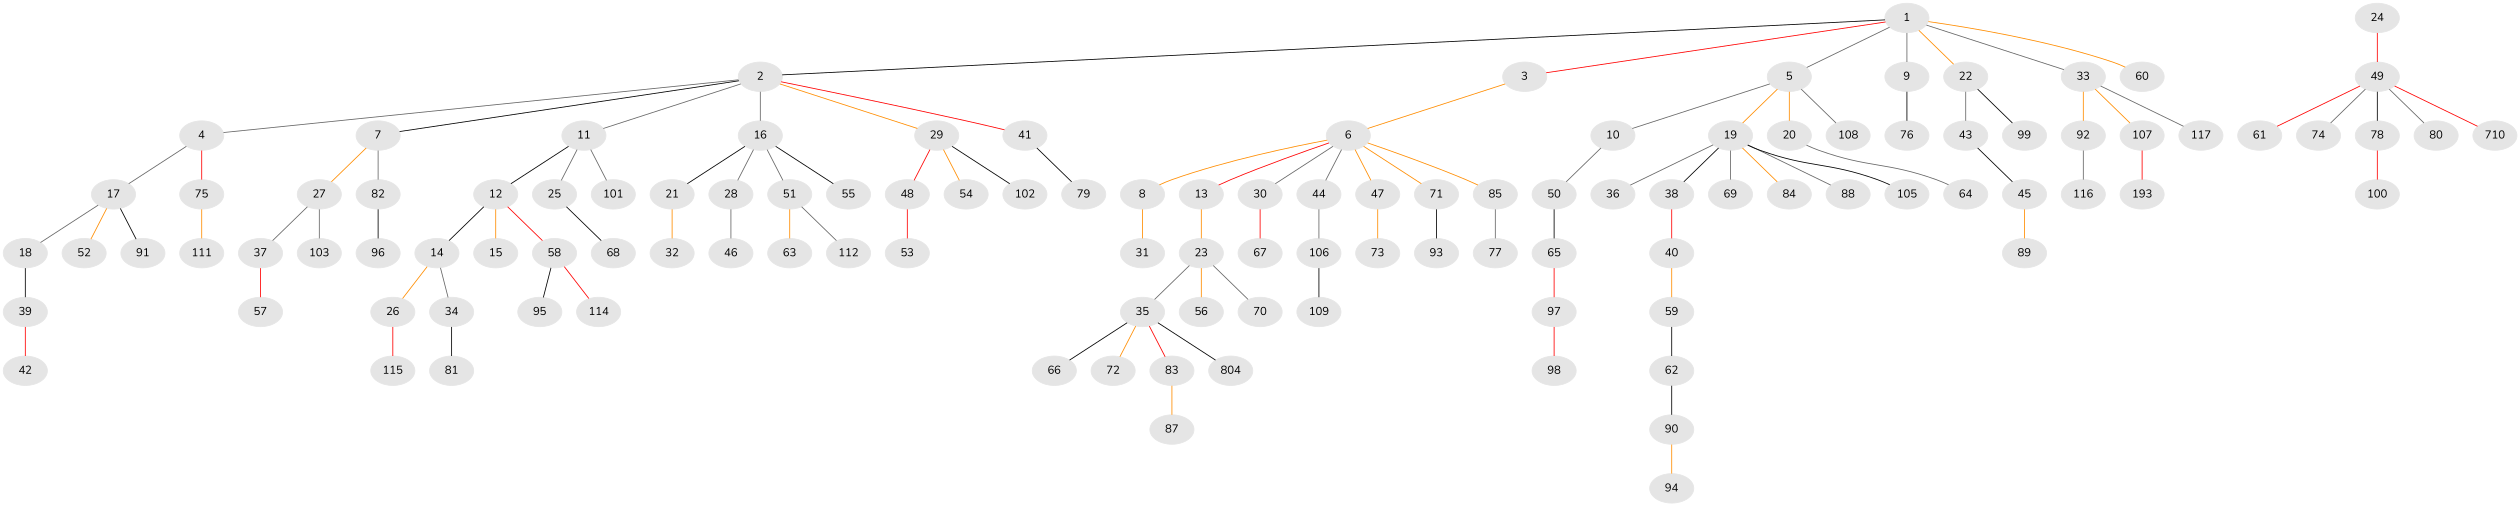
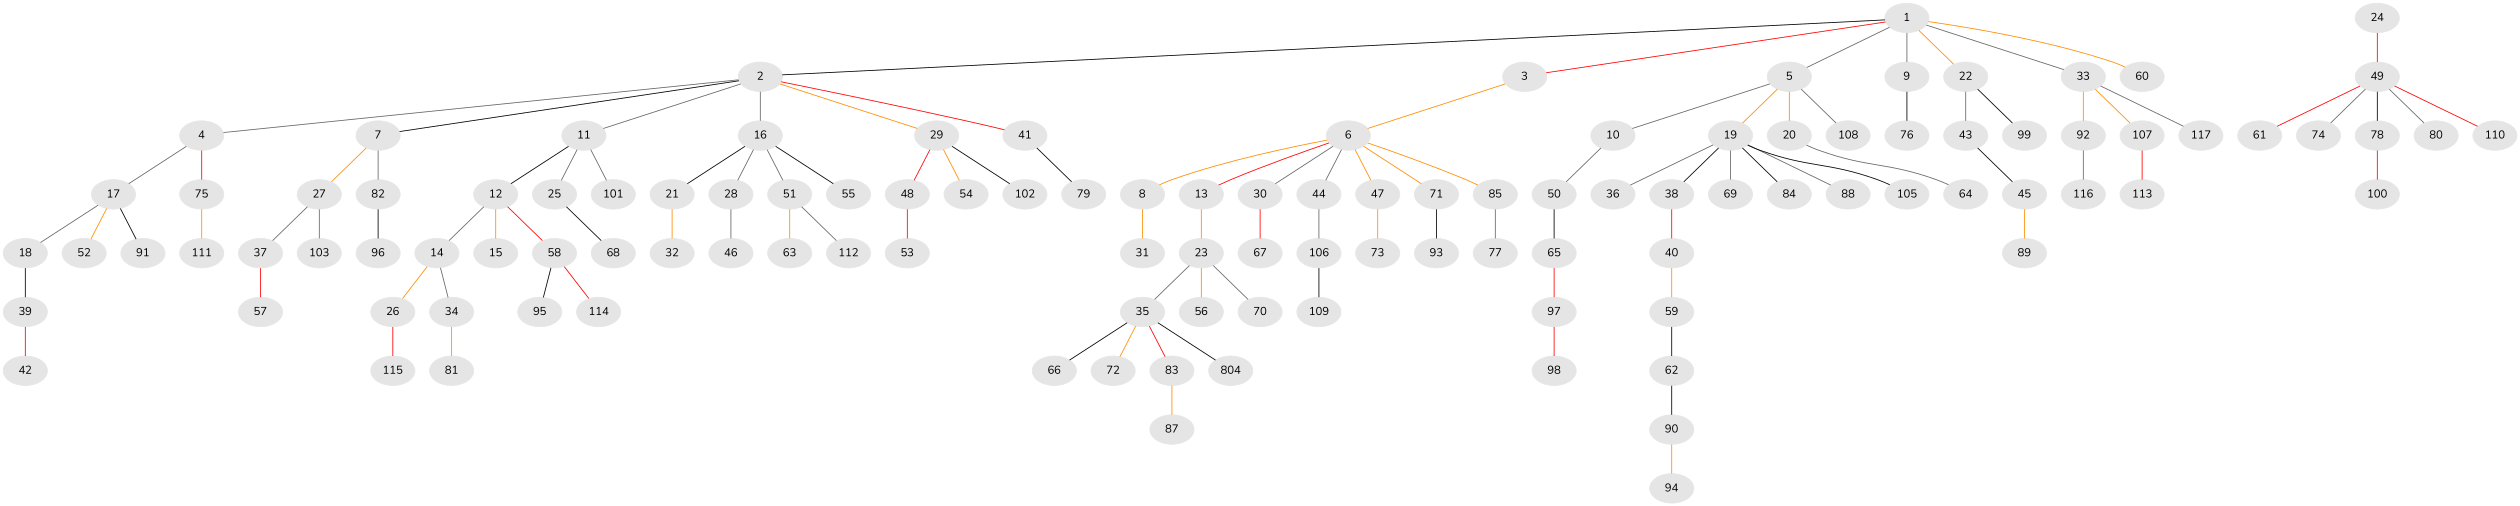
  graph {
    fontname=Nunito
    node [color=gray90 fontname=Nunito style=filled]
    edge [color=gray40 fontname=Nunito]
    1
    2
    3
    5
    9
    22
    33
    60
    4
    7
    11
    16
    29
    41
    6
    10
    19
    20
    108
    76
    43
    99
    92
    107
    117
    17
    75
    27
    82
    12
    25
    101
    21
    28
    51
    55
    48
    54
    102
    79
    8
    13
    30
    44
    47
    71
    85
    18
    52
    91
    111
    50
    36
    38
    69
    84
    88
    105
    64
    31
    23
    24
    49
    67
    106
    73
    93
    77
    37
    103
    96
    65
    14
    15
    58
    68
    26
    34
    95
    114
    35
    56
    70
    115
    81
    32
    46
    63
    112
    39
    42
    40
    45
    66
    72
    83
    n97 [label=804]
    61
    74
    78
    80
-   110 [label=710]
+   110
    57
    53
    116
-   113 [label=193]
+   113
    87
    59
    62
    89
    109
    100
    97
    90
    94
    98
    1 -- 2 [color=black]
    1 -- 3 [color=red]
    1 -- 5
    1 -- 9
    1 -- 22 [color=darkorange]
    1 -- 33
    1 -- 60 [color=darkorange]
    2 -- 4
    2 -- 7 [color=black]
    2 -- 11
    2 -- 16
    2 -- 29 [color=darkorange]
    2 -- 41 [color=red]
    3 -- 6 [color=darkorange]
    5 -- 10
    5 -- 19 [color=darkorange]
    5 -- 20 [color=darkorange]
    5 -- 108
    9 -- 76 [color=black]
    22 -- 43
    22 -- 99 [color=black]
    33 -- 92 [color=darkorange]
    33 -- 107 [color=darkorange]
    33 -- 117
    4 -- 17
    4 -- 75 [color=red]
    7 -- 27 [color=darkorange]
    7 -- 82
    11 -- 12 [color=black]
    11 -- 25
    11 -- 101
    16 -- 21 [color=black]
    16 -- 28
    16 -- 51
    16 -- 55 [color=black]
    29 -- 48 [color=red]
    29 -- 54 [color=darkorange]
    29 -- 102 [color=black]
    41 -- 79 [color=black]
    6 -- 8 [color=darkorange]
    6 -- 13 [color=red]
    6 -- 30
    6 -- 44
    6 -- 47 [color=darkorange]
    6 -- 71 [color=darkorange]
    6 -- 85 [color=darkorange]
    10 -- 50
    19 -- 36
    19 -- 38 [color=black]
    19 -- 69
-   19 -- 84 [color=darkorange]
+   19 -- 84 [color=black]
    19 -- 88
    19 -- 105 [color=black]
    20 -- 64
    43 -- 45 [color=black]
    92 -- 116
    107 -- 113 [color=red]
    17 -- 18
    17 -- 52 [color=darkorange]
    17 -- 91 [color=black]
    75 -- 111 [color=darkorange]
    27 -- 37
    27 -- 103
    82 -- 96 [color=black]
-   12 -- 14 [color=black]
+   12 -- 14
    12 -- 15 [color=darkorange]
    12 -- 58 [color=red]
    25 -- 68 [color=black]
    21 -- 32 [color=darkorange]
    28 -- 46
    51 -- 63 [color=darkorange]
    51 -- 112
    48 -- 53 [color=red]
    8 -- 31 [color=darkorange]
    13 -- 23 [color=darkorange]
    30 -- 67 [color=red]
    44 -- 106
    47 -- 73 [color=darkorange]
    71 -- 93 [color=black]
    85 -- 77
    18 -- 39 [color=black]
    50 -- 65 [color=black]
    38 -- 40 [color=red]
    23 -- 35
    23 -- 56 [color=darkorange]
    23 -- 70
    24 -- 49 [color=red]
    49 -- 61 [color=red]
    49 -- 74
    49 -- 78 [color=black]
    49 -- 80
    49 -- 110 [color=red]
    106 -- 109 [color=black]
    37 -- 57 [color=red]
    65 -- 97 [color=red]
    14 -- 26 [color=darkorange]
    14 -- 34
    58 -- 95 [color=black]
    58 -- 114 [color=red]
    26 -- 115 [color=red]
-   34 -- 81 [color=black]
+   34 -- 81 [color=darkorange]
    35 -- 66 [color=black]
    35 -- 72 [color=darkorange]
    35 -- 83 [color=red]
    35 -- n97 [color=black]
    39 -- 42 [color=red]
    40 -- 59 [color=darkorange]
    45 -- 89 [color=darkorange]
    83 -- 87 [color=darkorange]
    78 -- 100 [color=red]
    59 -- 62 [color=black]
    62 -- 90 [color=black]
    97 -- 98 [color=red]
    90 -- 94 [color=darkorange]
  }
